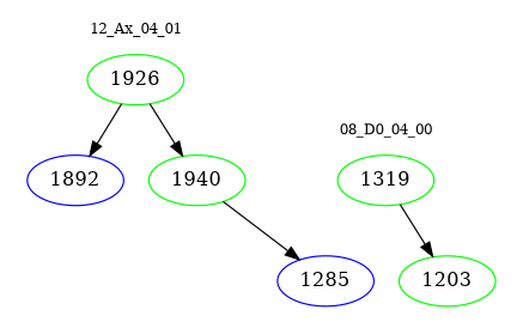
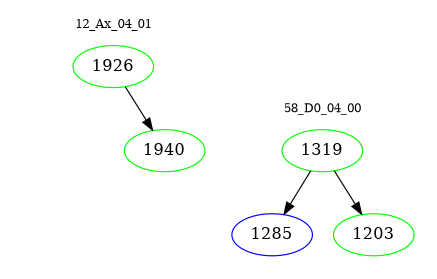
  digraph {
    node [color=green]
    edge [color=black]
    n1 [label=1926]
-   n2 [color=blue label=1892]
    n3 [label=1940]
    n4 [label=1319]
    n5 [label=1203]
    n6 [color=blue label=1285]
    subgraph cluster_1 {
      color=white
      fontsize=10
      label="12_Ax_04_01"
      n1
-     n2
      n3
    }
    subgraph cluster_2 {
      color=white
      fontsize=10
-     label="08_D0_04_00"
+     label="58_D0_04_00"
      n4
      n5
      n6
    }
-   n1 -> n2
    n1 -> n3
    n4 -> n5
-   n3 -> n6
+   n4 -> n6
  }
